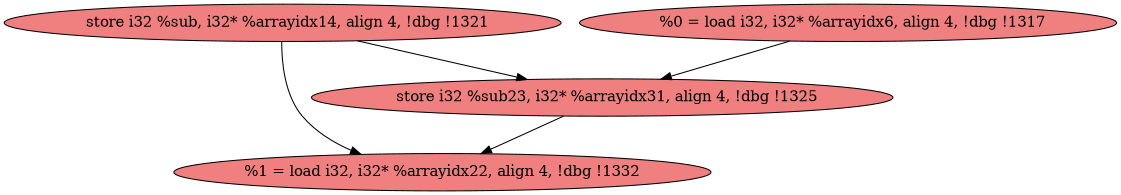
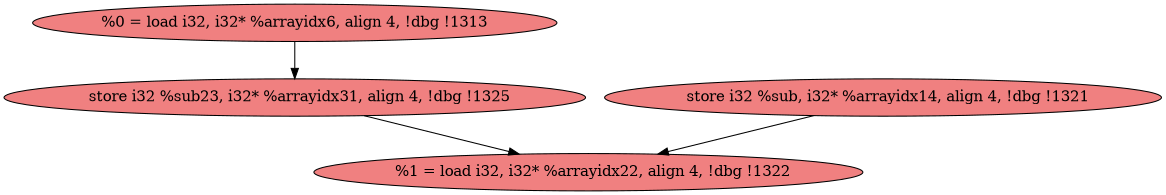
  digraph {
    node [fillcolor=lightcoral shape=ellipse style=filled]
-   n1 [label="%1 = load i32, i32* %arrayidx22, align 4, !dbg !1332"]
+   n1 [label="  %1 = load i32, i32* %arrayidx22, align 4, !dbg !1322"]
    n2 [label="  store i32 %sub23, i32* %arrayidx31, align 4, !dbg !1325"]
    n3 [label="  store i32 %sub, i32* %arrayidx14, align 4, !dbg !1321"]
-   n4 [label="  %0 = load i32, i32* %arrayidx6, align 4, !dbg !1317"]
+   n4 [label="%0 = load i32, i32* %arrayidx6, align 4, !dbg !1313"]
    n2 -> n1
    n3 -> n1
-   n3 -> n2
    n4 -> n2
  }
